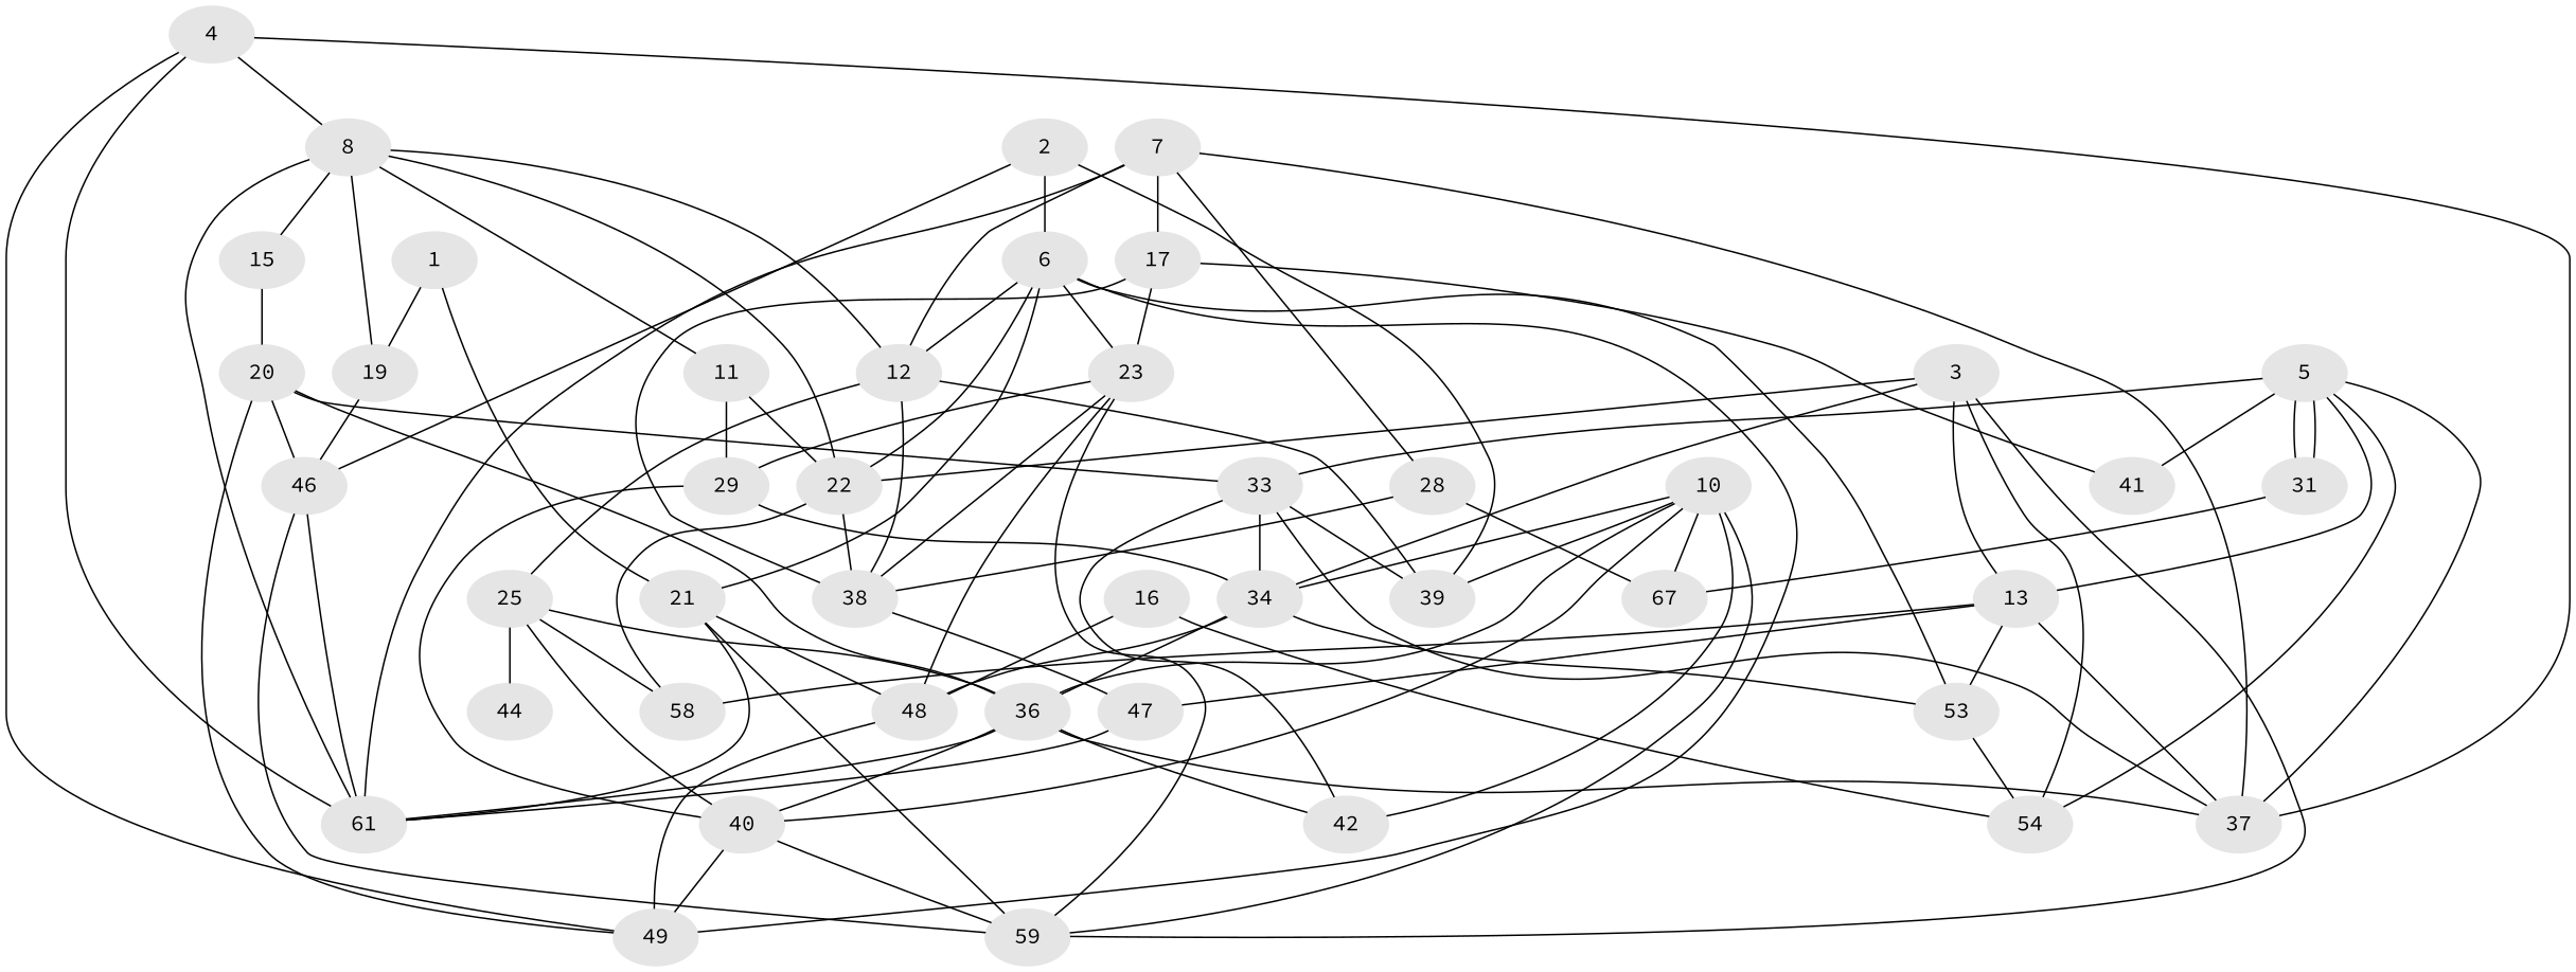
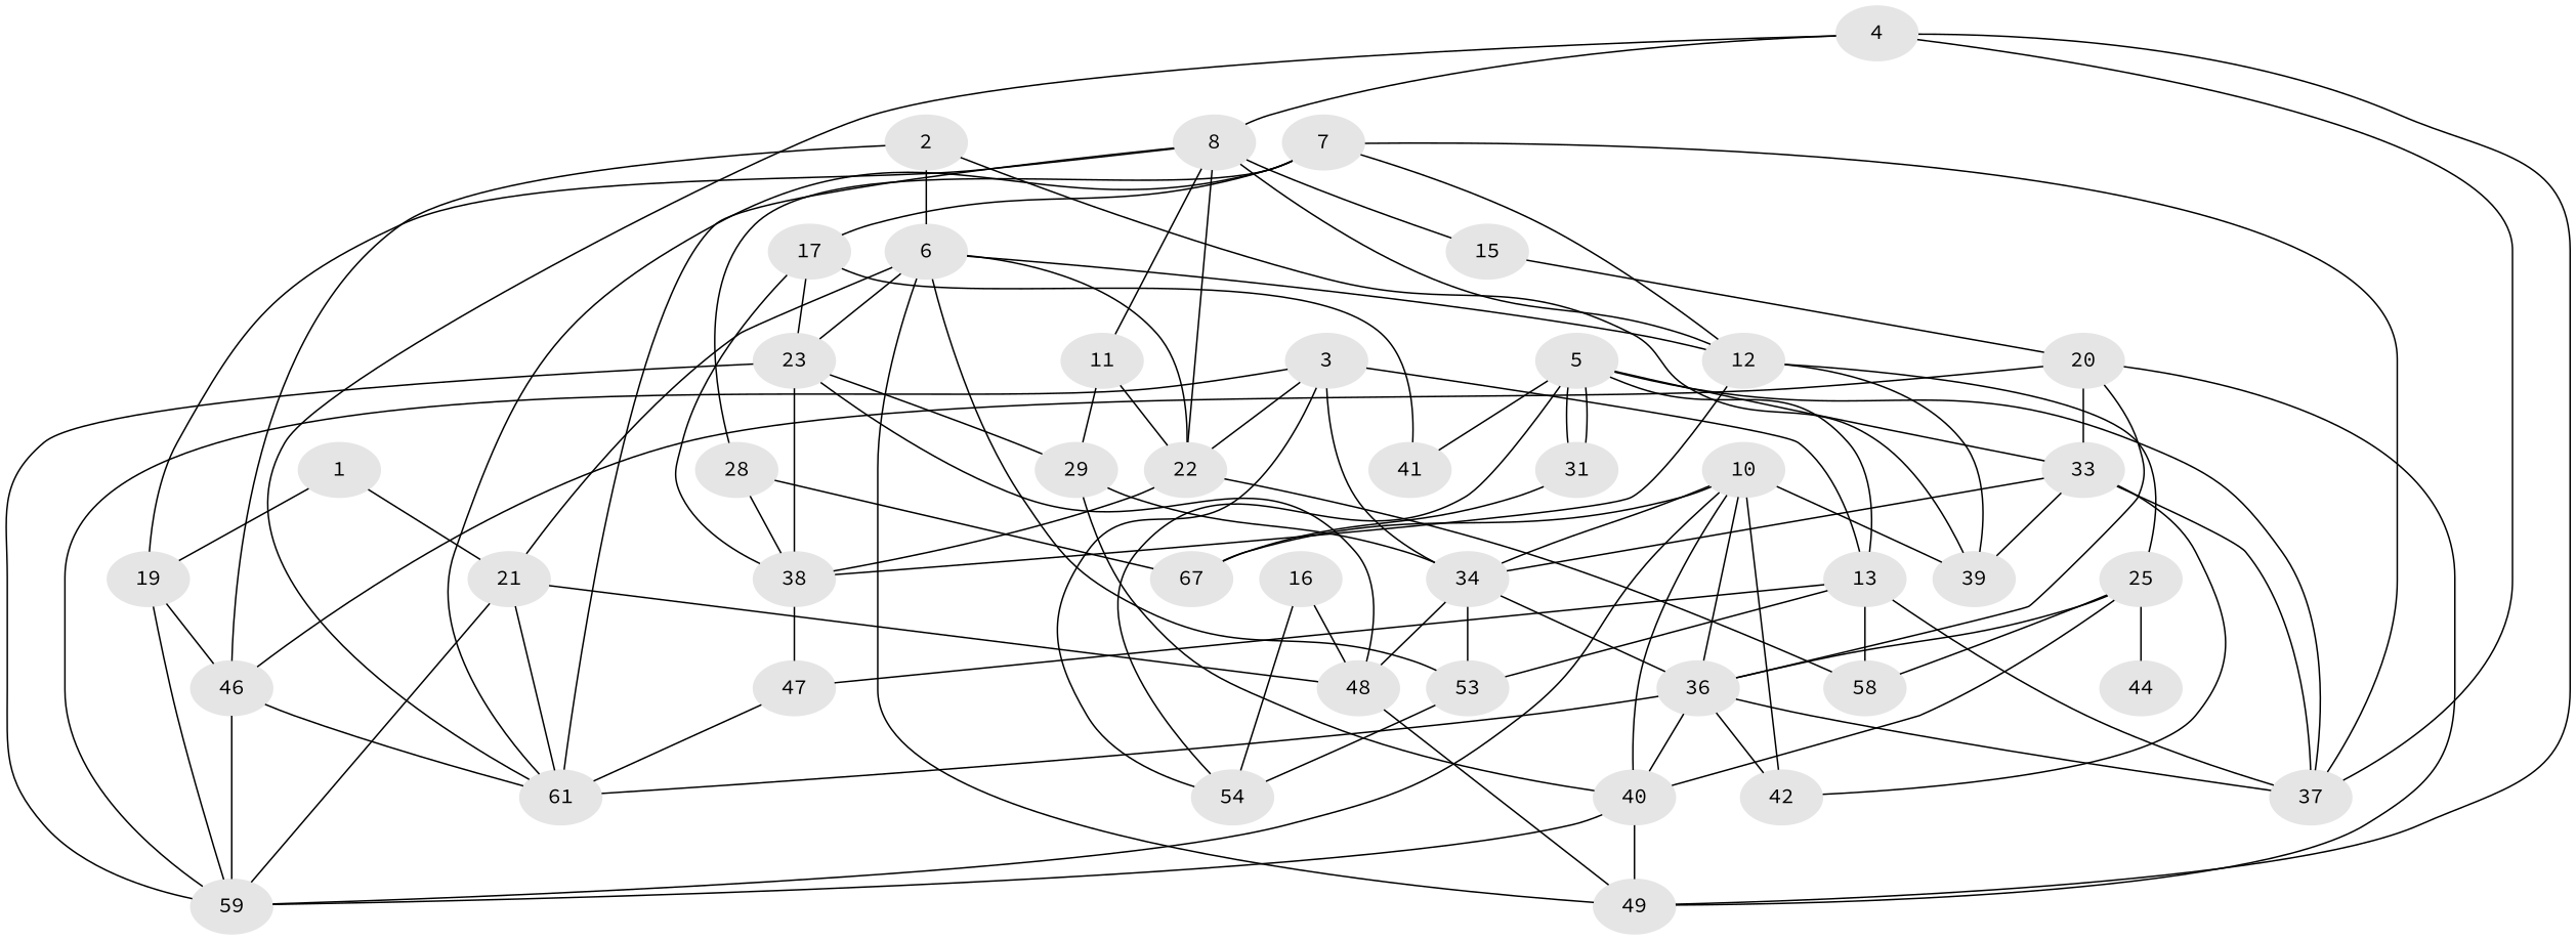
  graph {
    fontname="Source Code Pro"
    node [color=gray90 fontname="Source Code Pro" style=filled]
    edge [fontname="Source Code Pro"]
    19 [super="+63"]
    46
    59 [super="+60"]
    1
    21 [super="+32"]
    61
    48
    6 [super="+18"]
    22 [super="+24"]
    49
    12 [super="+26"]
    23 [super="+51"]
    53
    2
    39 [super="+55"]
    13 [super="+14"]
    37 [super="+56"]
    47
    58
    3
    34
    54 [super="+64"]
    38
    36 [super="+45"]
    8 [super="+43"]
    11 [super="+50"]
    15
    4
    5 [super="+9"]
    31
    33 [super="+62"]
    41
    n33 [label=67]
    42 [super="+52"]
    25 [super="+27"]
    29
    7 [super="+35"]
    17
    28
    20 [super="+30"]
    10
    40
    44
    16
    19 -- 46
+   19 -- 59
    46 -- 59
    46 -- 61
    1 -- 19
    1 -- 21
    21 -- 59
    21 -- 61
    21 -- 48
    48 -- 49
    6 -- 21
    6 -- 22
    6 -- 49
    6 -- 12
    6 -- 23
    6 -- 53
    22 -- 58
    22 -- 38
    12 -- 39
    12 -- 38
    12 -- 25
    23 -- 59
    23 -- 48
    23 -- 38
    23 -- 29
    53 -- 54
    2 -- 46
    2 -- 6
    2 -- 39
    13 -- 53
    13 -- 37
    13 -- 47
    13 -- 58
    47 -- 61
    3 -- 59
    3 -- 22
    3 -- 13
    3 -- 34
    3 -- 54
    34 -- 48
    34 -- 53
    34 -- 36
    38 -- 47
    36 -- 61
    36 -- 37
    36 -- 42
    36 -- 40
    8 -- 19
    8 -- 61
    8 -- 22
    8 -- 12
    8 -- 11
    8 -- 15
    11 -- 22
    11 -- 29
    15 -- 20
    4 -- 61
    4 -- 49
    4 -- 37
    4 -- 8
    5 -- 13
    5 -- 37
    5 -- 54
    5 -- 31
    5 -- 31
    5 -- 33
    5 -- 41
    31 -- n33
    33 -- 39
    33 -- 37
    33 -- 34
    33 -- 42
    25 -- 58
    25 -- 36 [weight=2]
    25 -- 40
    25 -- 44
    29 -- 34
    29 -- 40
    7 -- 61
    7 -- 12
    7 -- 37
    7 -- 17
    7 -- 28
    17 -- 23
    17 -- 38
    17 -- 41
    28 -- 38
    28 -- n33
    20 -- 46
    20 -- 49
    20 -- 36
    20 -- 33
    10 -- 59
    10 -- 39
    10 -- 34
    10 -- 36
    10 -- n33
    10 -- 42
    10 -- 40
    40 -- 59
    40 -- 49
    16 -- 48
    16 -- 54
  }
